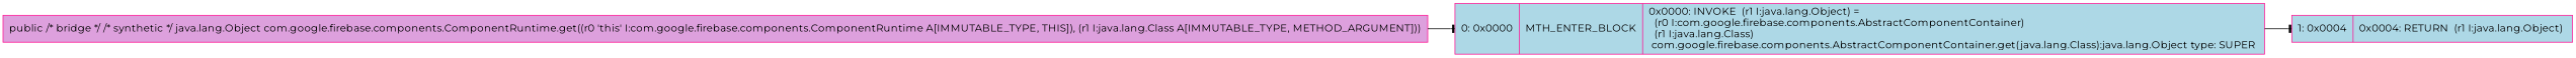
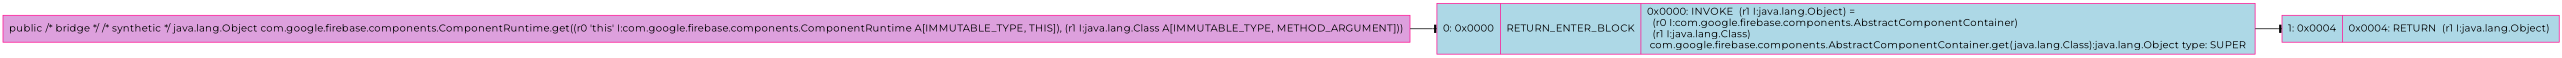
  digraph {
    rankdir=LR
    fontname=Montserrat
    node [shape=record style=filled fillcolor=lightblue color=deeppink fontname=Montserrat]
    edge [arrowhead=tee fontname=Montserrat]
-   n1 [label="{0\:\ 0x0000|MTH_ENTER_BLOCK\l|0x0000: INVOKE  (r1 I:java.lang.Object) = \l  (r0 I:com.google.firebase.components.AbstractComponentContainer)\l  (r1 I:java.lang.Class)\l com.google.firebase.components.AbstractComponentContainer.get(java.lang.Class):java.lang.Object type: SUPER \l}"]
+   n1 [label="{0\:\ 0x0000|RETURN_ENTER_BLOCK\l|0x0000: INVOKE  (r1 I:java.lang.Object) = \l  (r0 I:com.google.firebase.components.AbstractComponentContainer)\l  (r1 I:java.lang.Class)\l com.google.firebase.components.AbstractComponentContainer.get(java.lang.Class):java.lang.Object type: SUPER \l}"]
    n2 [label="{1\:\ 0x0004|0x0004: RETURN  (r1 I:java.lang.Object) \l}"]
    n3 [label="{public \/* bridge *\/ \/* synthetic *\/ java.lang.Object com.google.firebase.components.ComponentRuntime.get((r0 'this' I:com.google.firebase.components.ComponentRuntime A[IMMUTABLE_TYPE, THIS]), (r1 I:java.lang.Class A[IMMUTABLE_TYPE, METHOD_ARGUMENT])) }" fillcolor=plum]
    n1 -> n2
    n3 -> n1
  }
